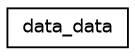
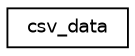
  digraph {
    rankdir=TB
-   n1 [color=black fillcolor=white fontname=Helvetica fontsize=10 height=0.2 label=data_data shape=record style=filled width=0.4]
+   n1 [color=black fillcolor=white fontname=Helvetica fontsize=10 height=0.2 label=csv_data shape=record style=filled width=0.4]
  }
